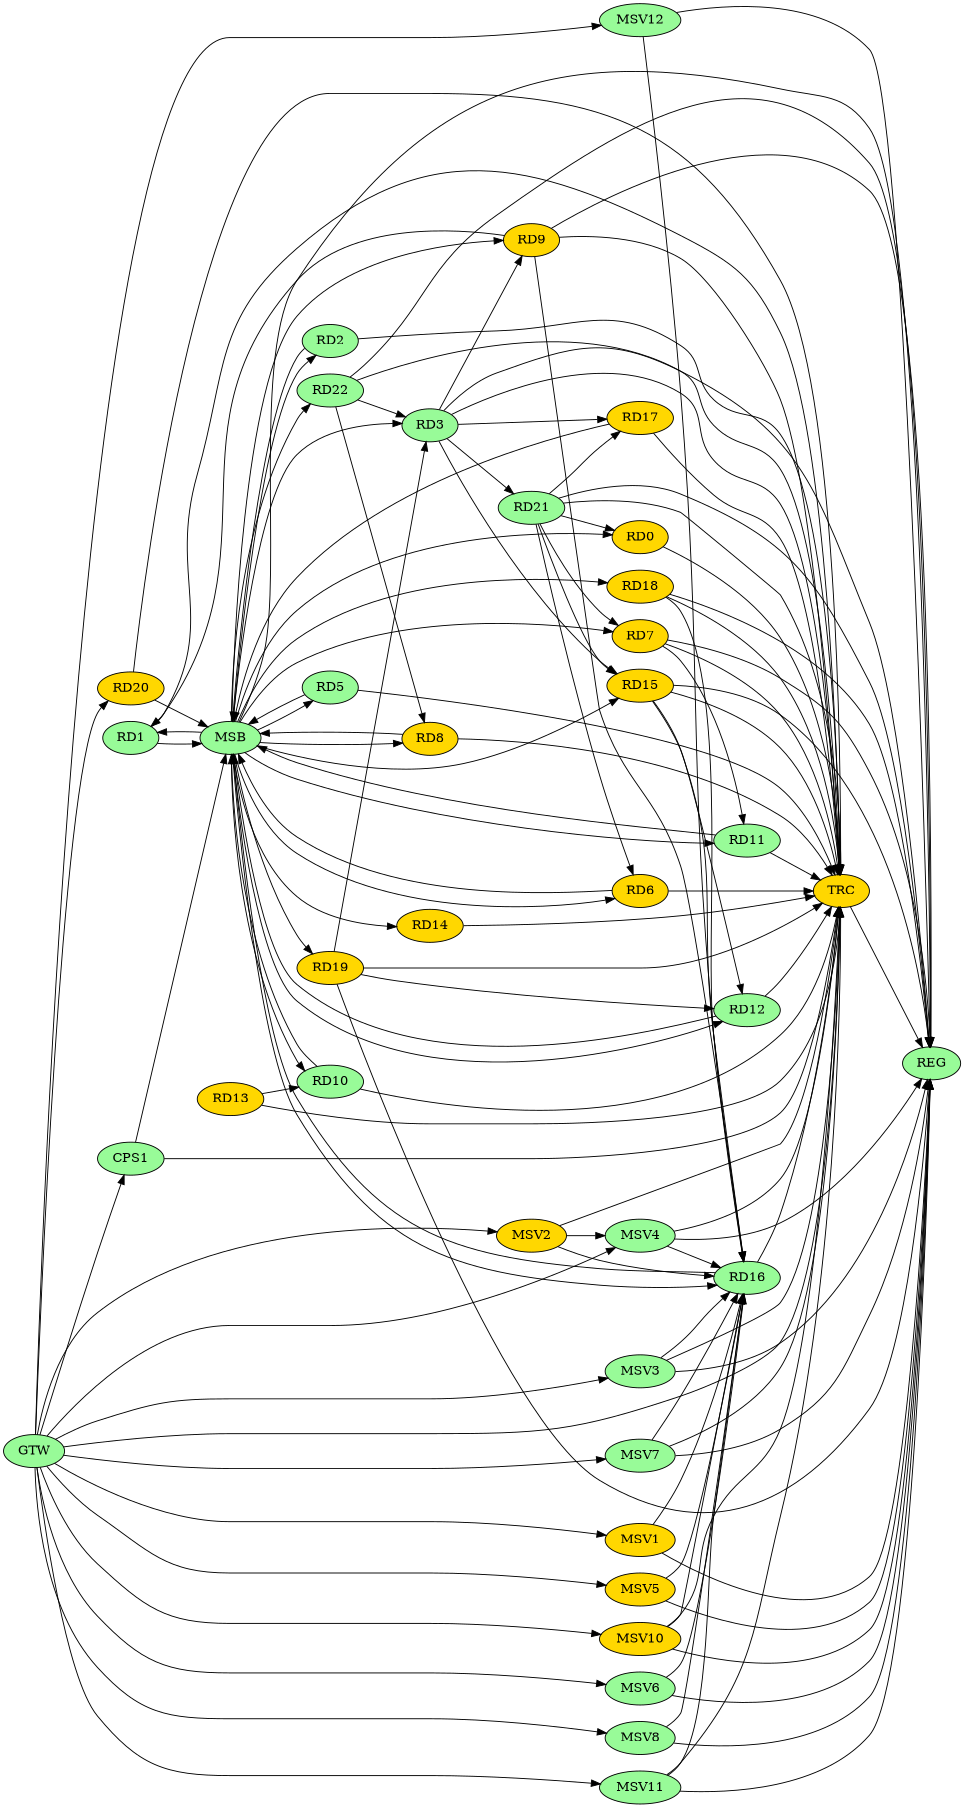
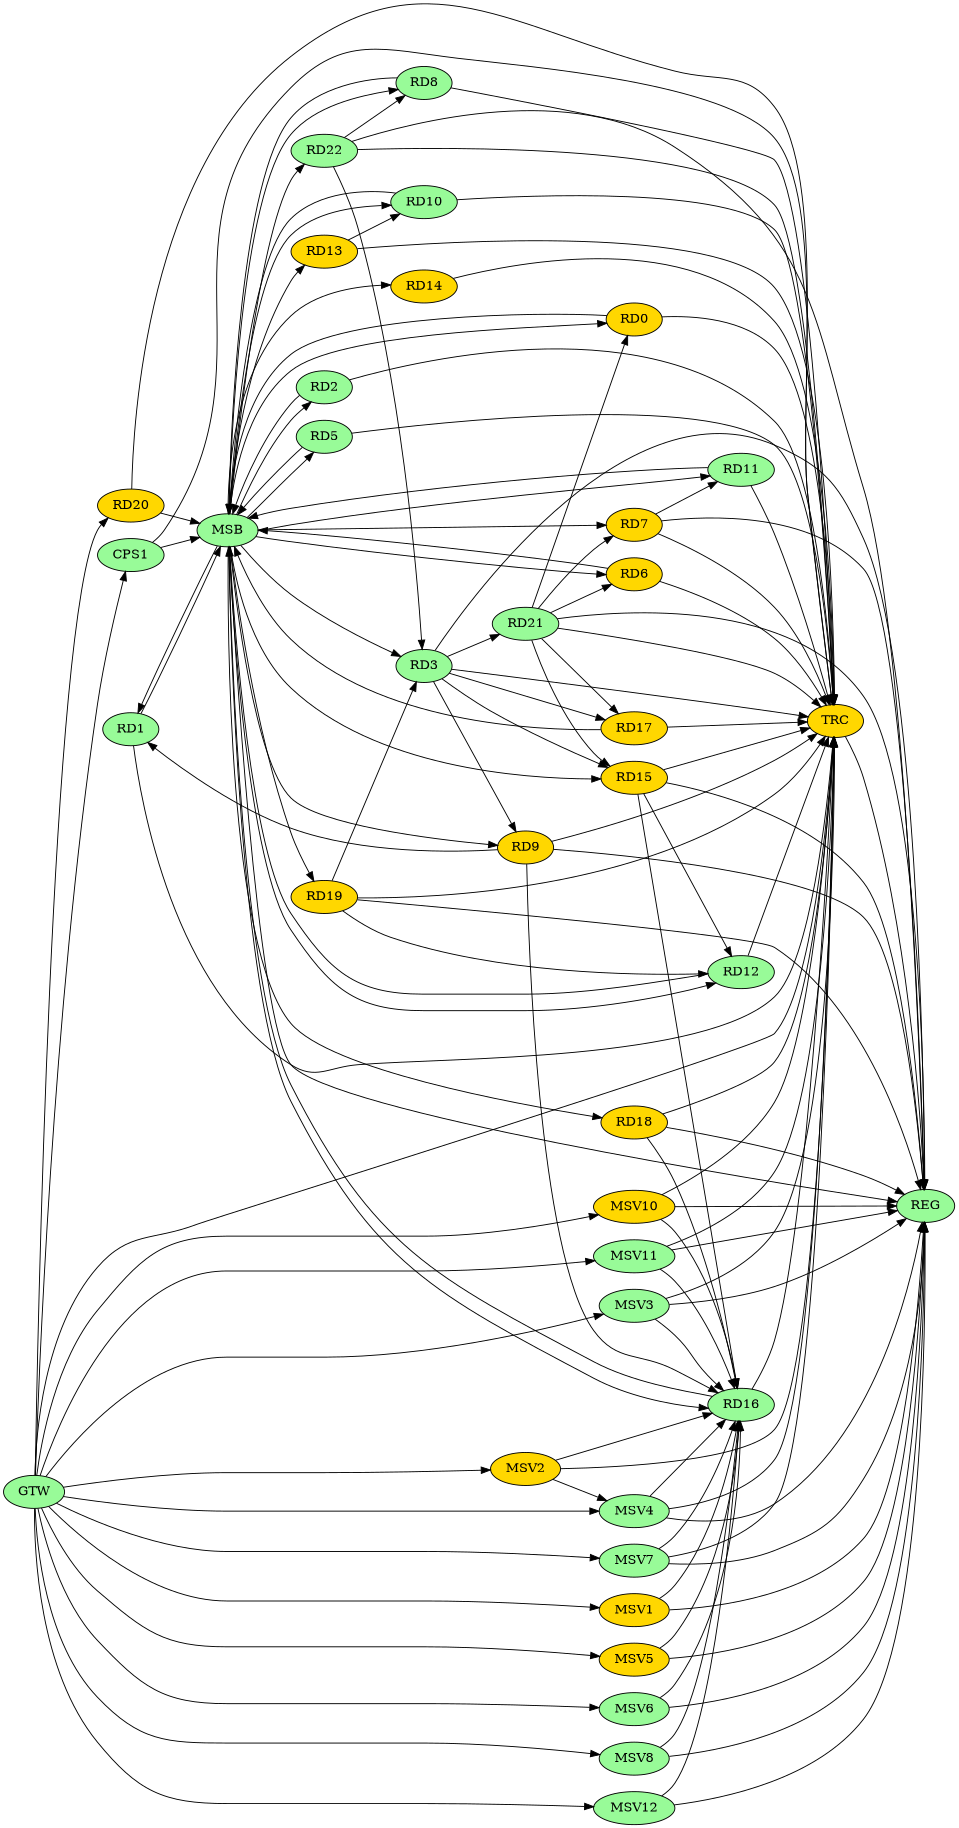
  strict digraph {
    rankdir=LR
    node [fillcolor=palegreen style=filled]
    n1 [label=RD1]
    n2 [label=MSB]
    n3 [fillcolor=gold label=TRC]
    n4 [label=RD2]
    n5 [label=RD3]
    n6 [fillcolor=gold label=RD9]
    n7 [fillcolor=gold label=RD15]
    n8 [label=REG]
    n9 [fillcolor=gold label=RD0]
    n10 [label=RD5]
    n11 [fillcolor=gold label=RD6]
    n12 [fillcolor=gold label=RD7]
    n13 [label=RD11]
-   n14 [fillcolor=gold label=RD8]
+   n14 [label=RD8]
    n15 [label=RD16]
    n16 [label=RD10]
    n17 [label=RD12]
    n18 [fillcolor=gold label=RD13]
    n19 [fillcolor=gold label=RD14]
    n20 [fillcolor=gold label=RD18]
    n21 [fillcolor=gold label=RD19]
    n22 [label=RD22]
    n23 [fillcolor=gold label=RD17]
    n24 [label=RD21]
    n25 [fillcolor=gold label=RD20]
    n26 [label=CPS1]
    n27 [label=GTW]
    n28 [fillcolor=gold label=MSV1]
    n29 [fillcolor=gold label=MSV2]
    n30 [label=MSV3]
    n31 [label=MSV4]
    n32 [fillcolor=gold label=MSV5]
    n33 [label=MSV6]
    n34 [label=MSV7]
    n35 [label=MSV8]
    n36 [fillcolor=gold label=MSV10]
    n37 [label=MSV11]
    n38 [label=MSV12]
    n1 -> n2
    n1 -> n3
    n2 -> n1
    n2 -> n4
    n2 -> n5
    n2 -> n6
    n2 -> n7
    n2 -> n8
    n2 -> n9
    n2 -> n10
    n2 -> n11
    n2 -> n12
    n2 -> n13
    n2 -> n14
    n2 -> n15
    n2 -> n16
    n2 -> n17
+   n2 -> n18
    n2 -> n19
    n2 -> n20
    n2 -> n21
    n2 -> n22
    n3 -> n8
    n4 -> n2
    n4 -> n3
    n5 -> n3
    n5 -> n6
    n5 -> n7
    n5 -> n8
    n5 -> n23
    n5 -> n24
    n6 -> n1
    n6 -> n3
    n6 -> n8
    n6 -> n15
    n7 -> n3
    n7 -> n8
    n7 -> n15
    n7 -> n17
+   n9 -> n2
    n9 -> n3
    n10 -> n2
    n10 -> n3
    n11 -> n2
    n11 -> n3
    n12 -> n3
    n12 -> n8
    n12 -> n13
    n13 -> n2
    n13 -> n3
    n14 -> n2
    n14 -> n3
    n15 -> n2
    n15 -> n3
    n16 -> n2
    n16 -> n3
    n17 -> n2
    n17 -> n3
    n18 -> n3
    n18 -> n16
    n19 -> n3
    n20 -> n3
    n20 -> n8
    n20 -> n15
    n21 -> n3
    n21 -> n5
    n21 -> n8
    n21 -> n17
    n22 -> n3
    n22 -> n5
    n22 -> n8
    n22 -> n14
    n23 -> n2
    n23 -> n3
    n24 -> n3
    n24 -> n7
    n24 -> n8
    n24 -> n9
    n24 -> n11
    n24 -> n12
    n24 -> n23
    n25 -> n2
    n25 -> n3
    n26 -> n2
    n26 -> n3
    n27 -> n3
    n27 -> n25
    n27 -> n26
    n27 -> n28
    n27 -> n29
    n27 -> n30
    n27 -> n31
    n27 -> n32
    n27 -> n33
    n27 -> n34
    n27 -> n35
    n27 -> n36
    n27 -> n37
    n27 -> n38
    n28 -> n8
    n28 -> n15
    n29 -> n3
    n29 -> n15
    n29 -> n31
    n30 -> n3
    n30 -> n8
    n30 -> n15
    n31 -> n3
    n31 -> n8
    n31 -> n15
    n32 -> n8
    n32 -> n15
    n33 -> n8
    n33 -> n15
    n34 -> n3
    n34 -> n8
    n34 -> n15
    n35 -> n8
    n35 -> n15
    n36 -> n3
    n36 -> n8
    n36 -> n15
    n37 -> n3
    n37 -> n8
    n37 -> n15
    n38 -> n8
    n38 -> n15
  }
